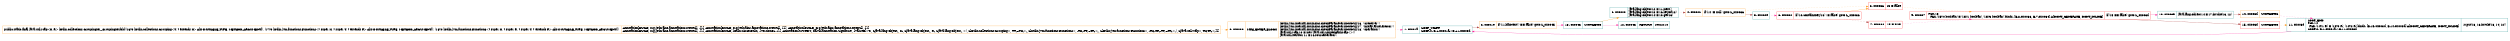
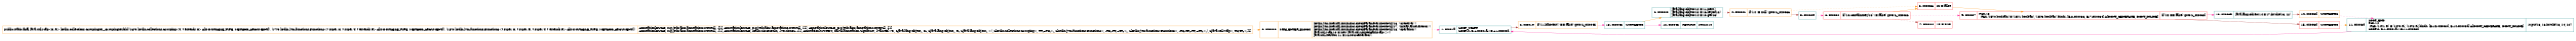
  digraph {
    rankdir=LR
    node [color=teal shape=record]
    edge [color=deeppink style=dotted]
    n1 [color=darkorange label="{0\:\ 0x0000|MTH_ENTER_BLOCK\l|kotlin.jvm.internal.Intrinsics.checkParameterIsNotNull(r6, \"$receiver\")\lkotlin.jvm.internal.Intrinsics.checkParameterIsNotNull(r7, \"initialValueSelector\")\lkotlin.jvm.internal.Intrinsics.checkParameterIsNotNull(r8, \"operation\")\ljava.util.Map r0 = new java.util.LinkedHashMap\<\>()\ljava.util.Iterator r1 = r6.sourceIterator()\l}"]
    n2 [label="{1\:\ 0x001a|LOOP_START\lLOOP:0: B:1:0x001a\-\>B:11:0x003d\l}"]
    n3 [color=darkorange label="{2\:\ 0x001e|if (r1.hasNext() == false) goto L_0x0045\l}"]
    n4 [label="{13\:\ 0x0045|SYNTHETIC\l}"]
    n5 [label="{3\:\ 0x0020|java.lang.Object r2 = r1.next()\ljava.lang.Object r3 = r6.keyOf(r2)\ljava.lang.Object r4 = r0.get(r3)\l}"]
    n6 [color=darkorange label="{4\:\ 0x002c|if (r4 != null) goto L_0x0036\l}"]
    n7 [label="{12\:\ 0x0045|RETURN\l|return r0\l}"]
    n8 [label="{5\:\ 0x002e}"]
    n9 [color=red label="{8\:\ 0x0036|r5 = false\l}"]
    n10 [color=red label="{6\:\ 0x0032|if (r0.containsKey(r3) != false) goto L_0x0036\l}"]
    n11 [color=red label="{9\:\ 0x0037|PHI: r5 \l  PHI: (r5v0 boolean) = (r5v1 boolean), (r5v3 boolean) binds: [B:8:0x0036, B:7:0x0034] A[DONT_GENERATE, DONT_INLINE]\l|if (r5 == false) goto L_0x003d\l}"]
    n12 [color=red label="{7\:\ 0x0034|r5 = true\l}"]
    n13 [label="{10\:\ 0x0039|java.lang.Object r4 = r7.invoke(r3, r2)\l}"]
    n14 [color=red label="{15\:\ 0x003d|SYNTHETIC\l}"]
    n15 [color=darkorange label="{14\:\ 0x003d|SYNTHETIC\l}"]
    n16 [label="{11\:\ 0x003d|LOOP_END\lPHI: r4 \l  PHI: (r4v1 R) = (r4v0 R), (r4v2 R) binds: [B:15:0x003d, B:14:0x003d] A[DONT_GENERATE, DONT_INLINE]\lLOOP:0: B:1:0x001a\-\>B:11:0x003d\l|r0.put(r3, r8.invoke(r3, r4, r2))\l}"]
    n17 [color=darkorange label="{public static final java.util.Map\<K, R\> kotlin.collections.GroupingKt__GroupingKt.fold((r6v0 kotlin.collections.Grouping\<T, ? extends K\> A[IMMUTABLE_TYPE, METHOD_ARGUMENT]), (r7v0 kotlin.jvm.functions.Function2\<? super K, ? super T, ? extends R\> A[IMMUTABLE_TYPE, METHOD_ARGUMENT]), (r8v0 kotlin.jvm.functions.Function3\<? super K, ? super R, ? super T, ? extends R\> A[IMMUTABLE_TYPE, METHOD_ARGUMENT]))  | Annotation[BUILD, org.jetbrains.annotations.NotNull, \{\}], Annotation[BUILD, org.jetbrains.annotations.NotNull, \{\}], Annotation[BUILD, org.jetbrains.annotations.NotNull, \{\}]\lAnnotation[BUILD, org.jetbrains.annotations.NotNull, \{\}], Annotation[BUILD, kotlin.SinceKotlin, \{version=1.1\}], Annotation[SYSTEM, dalvik.annotation.Signature, \{value=[\<T:, Ljava\/lang\/Object;, K:, Ljava\/lang\/Object;, R:, Ljava\/lang\/Object;, \>(, Lkotlin\/collections\/Grouping\<, TT;+TK;\>;, Lkotlin\/jvm\/functions\/Function2\<, \-TK;\-TT;+TR;\>;, Lkotlin\/jvm\/functions\/Function3\<, \-TK;\-TR;\-TT;+TR;\>;), Ljava\/util\/Map\<, TK;TR;\>;]\}]\l}"]
    n1 -> n2
    n2 -> n3 [color=brown style=solid]
    n3 -> n4 [style=solid]
    n4 -> n5 [color=darkorange style=solid]
    n4 -> n7 [style=solid]
    n5 -> n6 [color=brown]
    n6 -> n8 [color=brown style=solid]
    n6 -> n9 [color=darkorange]
    n8 -> n10
-   n9 -> n11 [color=darkorange]
+   n9 -> n11 [color=darkorange style=solid]
    n10 -> n9 [color=darkorange style=solid]
    n10 -> n12 [color=brown]
    n11 -> n13 [style=solid]
    n11 -> n14 [color=brown style=solid]
-   n12 -> n11
+   n10 -> n11
    n13 -> n15 [color=brown style=solid]
    n14 -> n16 [color=darkorange]
    n15 -> n16
    n16 -> n2 [style=solid]
    n17 -> n1 [color=darkorange]
  }
